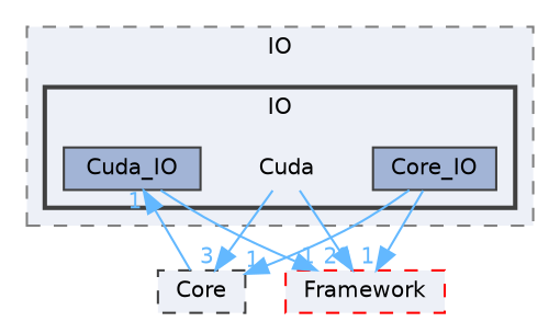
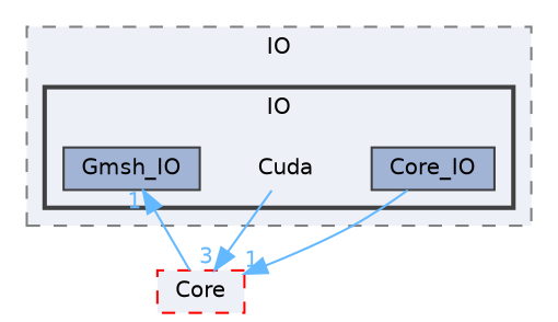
  digraph {
    compound=true
    node [fontname=Helvetica fontsize=10 shape=box color=grey25 fillcolor="#a2b4d6" style=filled]
    edge [color=steelblue1 fontcolor=steelblue1 fontname=Helvetica fontsize=10 headlabel=1 labeldistance=1.5 labelfontname=Helvetica labelfontsize=10]
    n1 [height=0.2 label=Cuda shape=plaintext width=0.4 color="" fillcolor="" style=""]
-   n2 [height=0.2 label=Cuda_IO width=0.4]
+   n2 [height=0.2 label=Gmsh_IO width=0.4]
    n3 [height=0.2 label=Core_IO width=0.4]
-   n4 [fillcolor="#edf0f7" height=0.2 label=Core style="filled,dashed" width=0.4]
-   n5 [color=red fillcolor="#edf0f7" height=0.2 label=Framework style="filled,dashed" width=0.4]
+   n4 [color=red fillcolor="#edf0f7" height=0.2 label=Core style="filled,dashed" width=0.4]
    subgraph cluster_1 {
      bgcolor="#edf0f7"
      fontname=Helvetica
      fontsize=10
      label=IO
      pencolor=grey50
      style="filled,dashed"
      subgraph cluster_2 {
        bgcolor="#edf0f7"
        fontname=Helvetica
        fontsize=10
        label=IO
        pencolor=grey25
        style="filled,bold"
        n1
        n2
        n3
      }
    }
    n1 -> n4 [headlabel=3]
-   n1 -> n5 [headlabel=20]
-   n2 -> n5
    n3 -> n4
-   n3 -> n5
    n4 -> n2
  }
